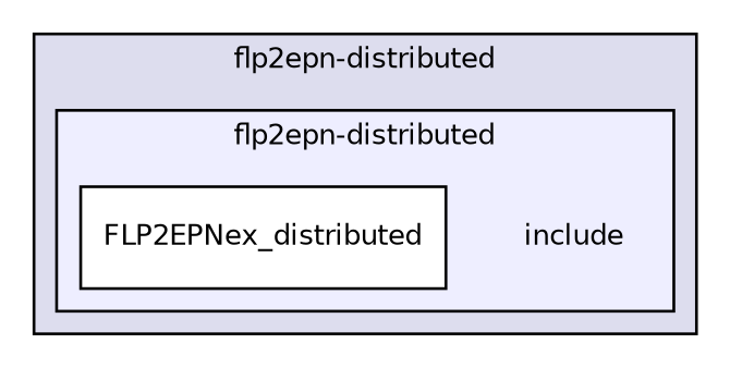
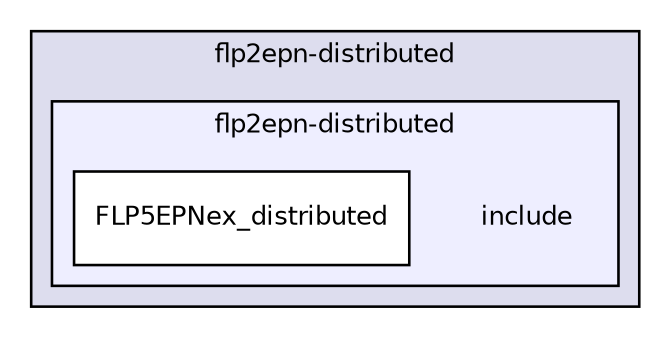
  digraph {
    compound=true
    node [fontname=Helvetica fontsize=10]
    n1 [label=include shape=plaintext]
-   n2 [color=black fillcolor=white label=FLP2EPNex_distributed shape=box style=filled]
+   n2 [color=black fillcolor=white label=FLP5EPNex_distributed shape=box style=filled]
    subgraph cluster_1 {
      bgcolor="#ddddee"
      fontname=Helvetica
      fontsize=10
      label="flp2epn-distributed"
      pencolor=black
      subgraph cluster_2 {
        bgcolor="#eeeeff"
        fontname=Helvetica
        fontsize=10
        pencolor=black
        n1
        n2
      }
    }
  }
